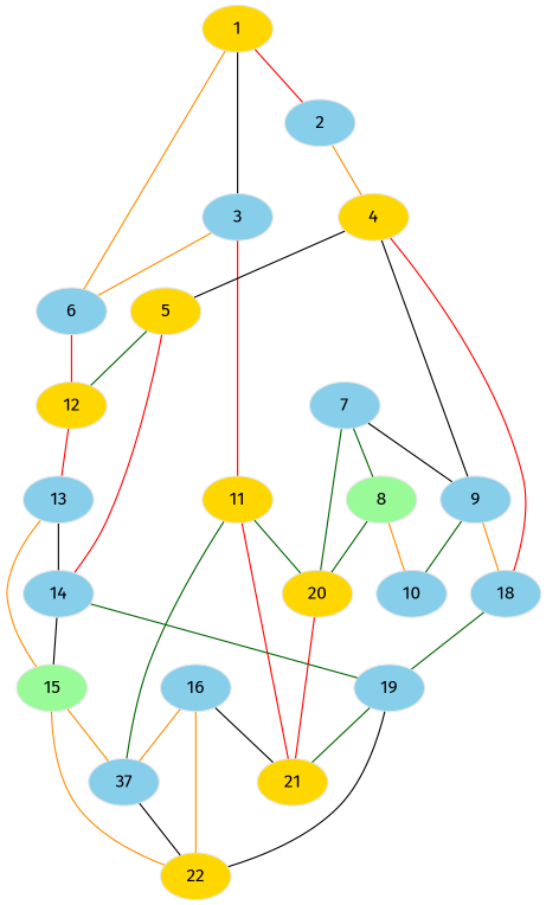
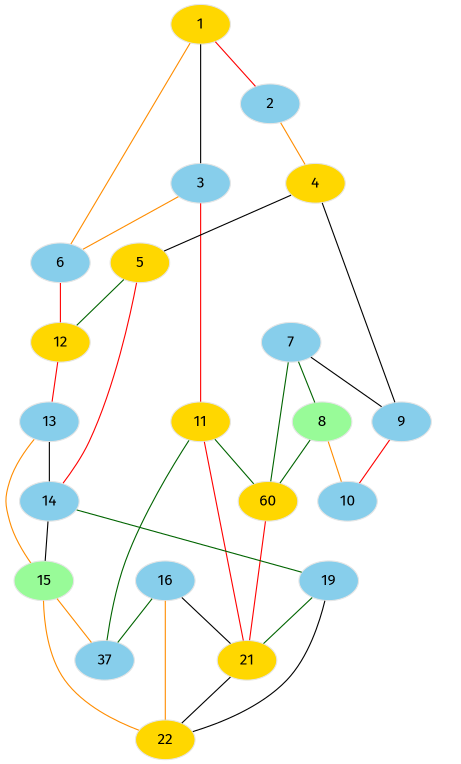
  graph {
    fontname="Fira Sans"
    node [color=gray90 fillcolor=skyblue fontname="Fira Sans" style=filled]
    edge [color=darkorange fontname="Fira Sans" weight=1.0]
    1 [fillcolor=gold]
    2
    3
    6
    4 [fillcolor=gold]
    11 [fillcolor=gold]
    12 [fillcolor=gold]
    5 [fillcolor=gold]
    9
-   18
    7
    8 [fillcolor=palegreen]
-   20 [fillcolor=gold]
+   20 [fillcolor=gold label=60]
    n14 [label=37]
    21 [fillcolor=gold]
    14
    10
    19
    13
    15 [fillcolor=palegreen]
    22 [fillcolor=gold]
    16
    1 -- 2 [color=red]
    1 -- 3 [color=black]
    1 -- 6
    2 -- 4
    3 -- 6
    3 -- 11 [color=red weight=2.0]
    6 -- 12 [color=red weight=2.0]
    4 -- 5 [color=black]
    4 -- 9 [color=black]
-   4 -- 18 [color=red]
    11 -- 20 [color=darkgreen]
    11 -- n14 [color=darkgreen]
    11 -- 21 [color=red]
    12 -- 13 [color=red]
    5 -- 12 [color=darkgreen]
    5 -- 14 [color=red]
-   9 -- 18
-   9 -- 10 [color=darkgreen weight=2.0]
-   18 -- 19 [color=darkgreen weight=2.0]
+   9 -- 10 [color=red weight=2.0]
    7 -- 9 [color=black]
    7 -- 8 [color=darkgreen]
    7 -- 20 [color=darkgreen weight=2.0]
    8 -- 20 [color=darkgreen]
    8 -- 10 [weight=2.0]
    20 -- 21 [color=red weight=2.0]
-   n14 -- 22 [color=black]
+   21 -- 22 [color=black]
    14 -- 19 [color=darkgreen]
    14 -- 15 [color=black]
    19 -- 21 [color=darkgreen]
    19 -- 22 [color=black]
    13 -- 14 [color=black]
    13 -- 15
    15 -- n14
    15 -- 22
-   16 -- n14
+   16 -- n14 [color=darkgreen]
    16 -- 21 [color=black]
    16 -- 22
  }
